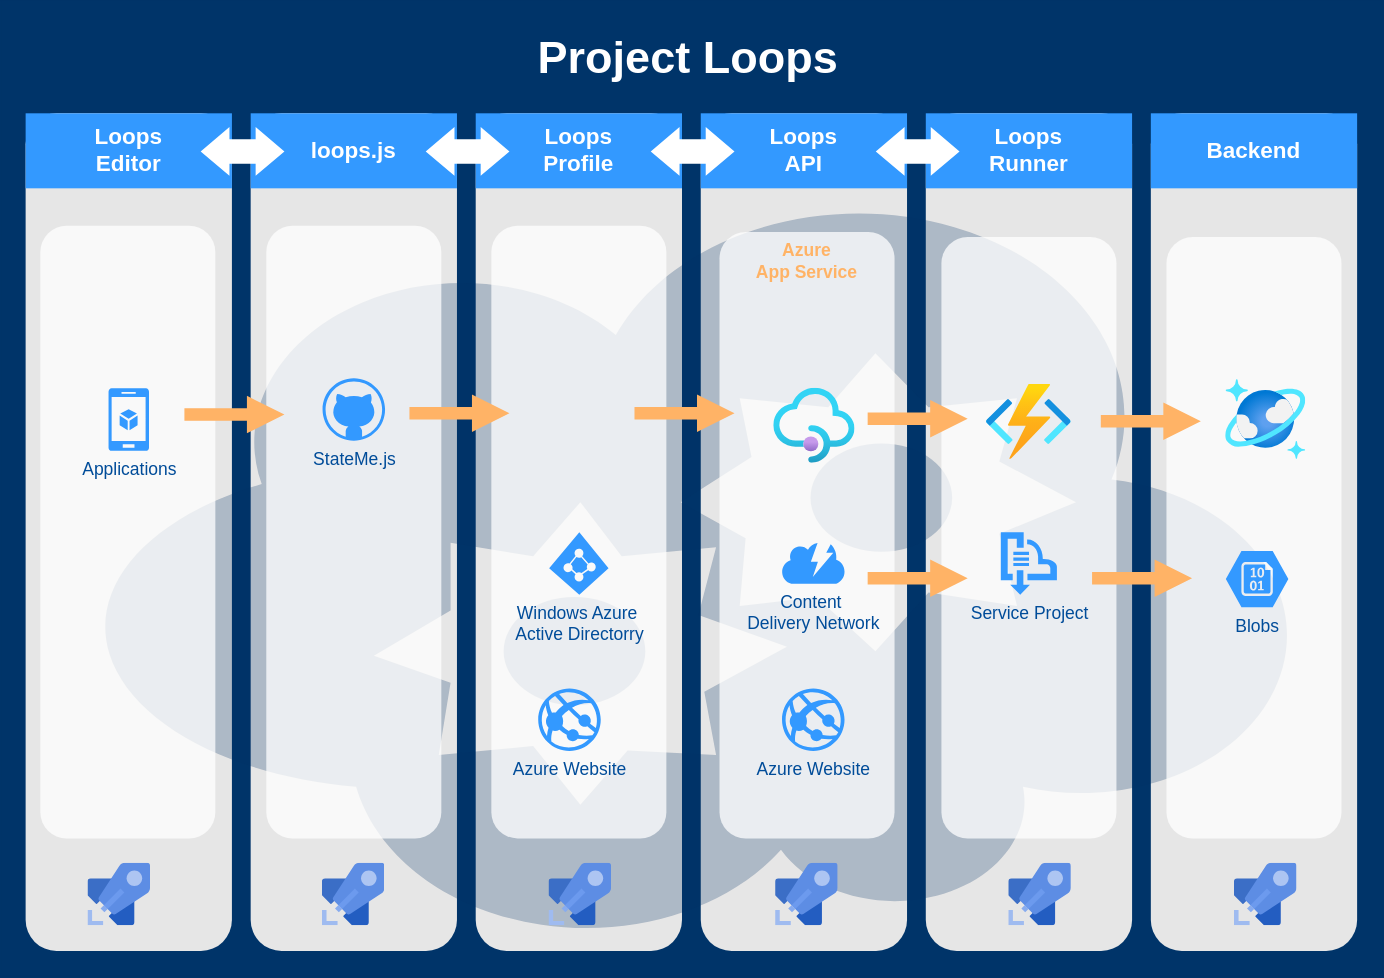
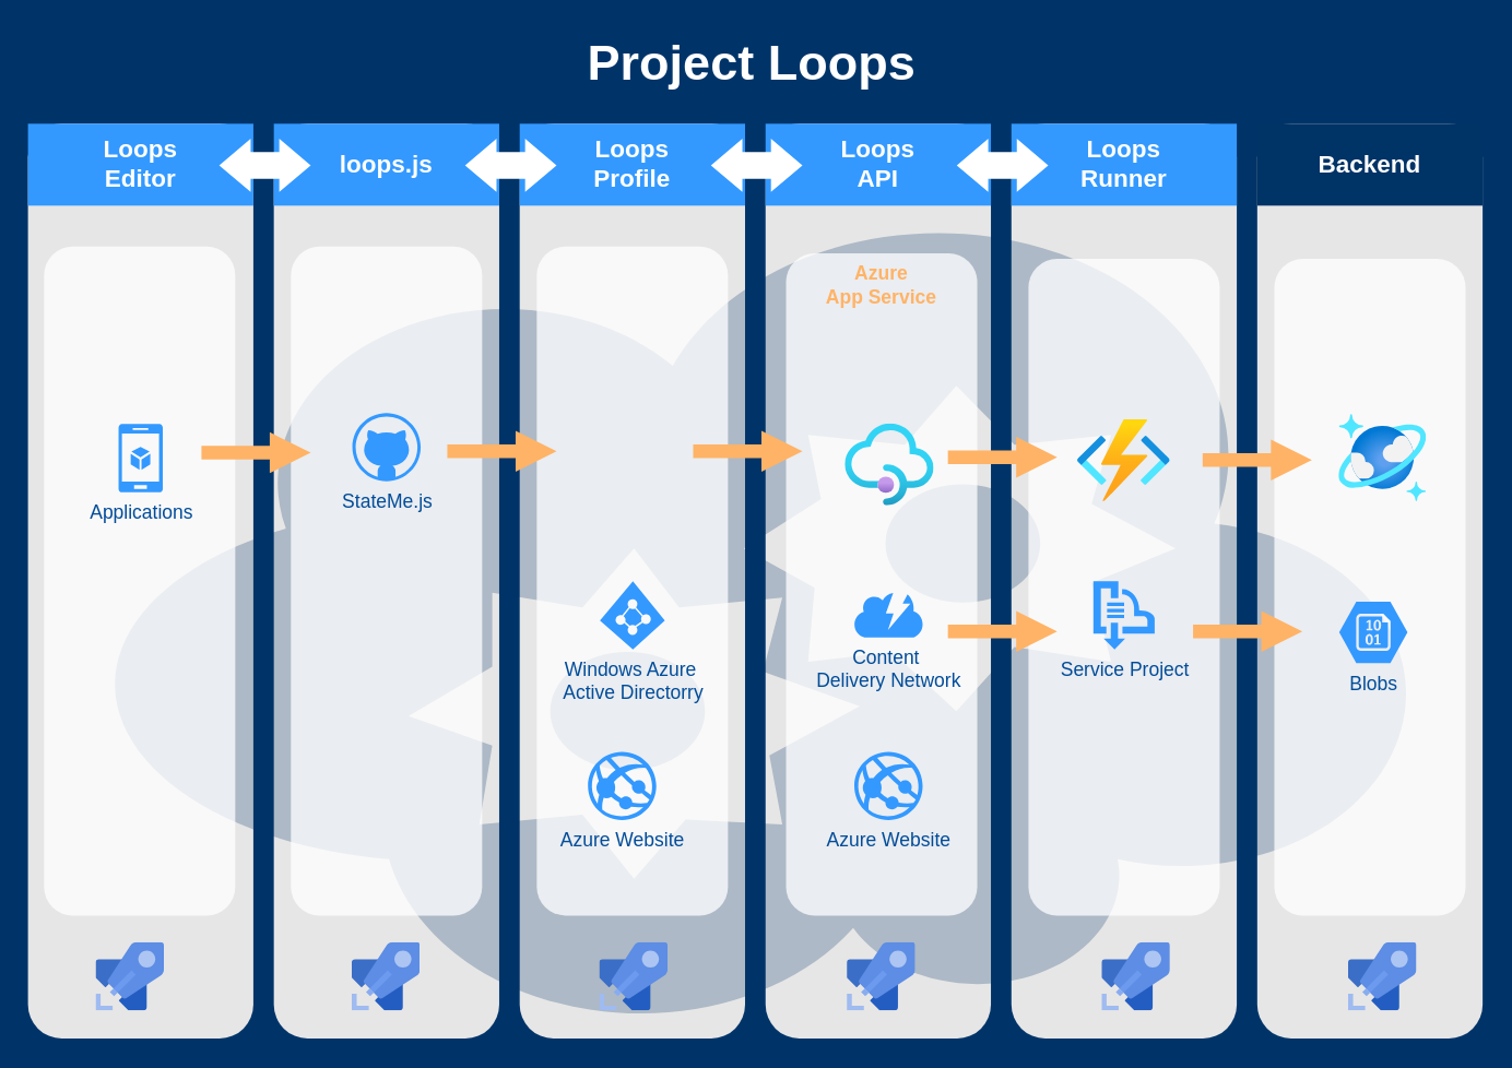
  <mxCell id="0" />
  <mxCell id="1" parent="0" />
  <mxCell id="2" value="" style="rounded=1;whiteSpace=wrap;html=1;dashed=1;strokeColor=none;strokeWidth=2;fillColor=#E6E6E6;fontFamily=Verdana;fontSize=12;fontColor=#00BEF2" parent="1" vertex="1"><mxGeometry x="20" y="90" width="165" height="670" as="geometry" /></mxCell>
  <mxCell id="3" value="" style="rounded=1;whiteSpace=wrap;html=1;dashed=1;strokeColor=none;strokeWidth=2;fillColor=#E6E6E6;fontFamily=Verdana;fontSize=12;fontColor=#00BEF2" parent="1" vertex="1"><mxGeometry x="200" y="90" width="165" height="670" as="geometry" /></mxCell>
  <mxCell id="4" value="" style="rounded=1;whiteSpace=wrap;html=1;dashed=1;strokeColor=none;strokeWidth=2;fillColor=#E6E6E6;fontFamily=Verdana;fontSize=12;fontColor=#00BEF2" parent="1" vertex="1"><mxGeometry x="380" y="90" width="165" height="670" as="geometry" /></mxCell>
  <mxCell id="5" value="" style="rounded=1;whiteSpace=wrap;html=1;dashed=1;strokeColor=none;strokeWidth=2;fillColor=#E6E6E6;fontFamily=Verdana;fontSize=12;fontColor=#00BEF2" parent="1" vertex="1"><mxGeometry x="560" y="90" width="165" height="670" as="geometry" /></mxCell>
  <mxCell id="6" value="" style="rounded=1;whiteSpace=wrap;html=1;dashed=1;strokeColor=none;strokeWidth=2;fillColor=#E6E6E6;fontFamily=Verdana;fontSize=12;fontColor=#00BEF2" parent="1" vertex="1"><mxGeometry x="740" y="90" width="165" height="670" as="geometry" /></mxCell>
  <mxCell id="7" value="" style="rounded=1;whiteSpace=wrap;html=1;dashed=1;strokeColor=none;strokeWidth=2;fillColor=#E6E6E6;fontFamily=Verdana;fontSize=12;fontColor=#00BEF2" parent="1" vertex="1"><mxGeometry x="920" y="90" width="165" height="670" as="geometry" /></mxCell>
  <mxCell id="8" value="Loops&lt;br&gt;Editor" style="whiteSpace=wrap;html=1;dashed=1;strokeColor=none;strokeWidth=2;fillColor=#3399FF;fontFamily=Helvetica;fontSize=18;fontColor=#FFFFFF;fontStyle=1" parent="1" vertex="1"><mxGeometry x="20" y="90" width="165" height="60" as="geometry" /></mxCell>
  <mxCell id="9" value="loops.js" style="whiteSpace=wrap;html=1;dashed=1;strokeColor=none;strokeWidth=2;fillColor=#3399FF;fontFamily=Helvetica;fontSize=18;fontColor=#FFFFFF;fontStyle=1" parent="1" vertex="1"><mxGeometry x="200" y="90" width="165" height="60" as="geometry" /></mxCell>
  <mxCell id="10" value="Loops&lt;br&gt;Profile" style="whiteSpace=wrap;html=1;dashed=1;strokeColor=none;strokeWidth=2;fillColor=#3399FF;fontFamily=Helvetica;fontSize=18;fontColor=#FFFFFF;fontStyle=1" parent="1" vertex="1"><mxGeometry x="380" y="90" width="165" height="60" as="geometry" /></mxCell>
  <mxCell id="11" value="Loops&lt;br&gt;API" style="whiteSpace=wrap;html=1;dashed=1;strokeColor=none;strokeWidth=2;fillColor=#3399FF;fontFamily=Helvetica;fontSize=18;fontColor=#FFFFFF;fontStyle=1" parent="1" vertex="1"><mxGeometry x="560" y="90" width="165" height="60" as="geometry" /></mxCell>
  <mxCell id="12" value="Loops&lt;br&gt;Runner" style="whiteSpace=wrap;html=1;dashed=1;strokeColor=none;strokeWidth=2;fillColor=#3399FF;fontFamily=Helvetica;fontSize=18;fontColor=#FFFFFF;fontStyle=1" parent="1" vertex="1"><mxGeometry x="740" y="90" width="165" height="60" as="geometry" /></mxCell>
- <mxCell id="13" value="Backend" style="whiteSpace=wrap;html=1;dashed=1;strokeColor=none;strokeWidth=2;fillColor=#3399FF;fontFamily=Helvetica;fontSize=18;fontColor=#FFFFFF;fontStyle=1" parent="1" vertex="1"><mxGeometry x="920" y="90" width="165" height="60" as="geometry" /></mxCell>
+ <mxCell id="13" value="Backend" style="whiteSpace=wrap;html=1;dashed=1;strokeColor=none;strokeWidth=2;fillColor=#003366;fontFamily=Helvetica;fontSize=18;fontColor=#FFFFFF;fontStyle=1;" parent="1" vertex="1"><mxGeometry x="920" y="90" width="165" height="60" as="geometry" /></mxCell>
  <mxCell id="14" value="" style="shape=mxgraph.arrows.two_way_arrow_horizontal;html=1;verticalLabelPosition=bottom;verticalAlign=top;strokeWidth=2;strokeColor=none;dashed=1;fillColor=#FFFFFF;fontFamily=Verdana;fontSize=12;fontColor=#00BEF2" parent="1" vertex="1"><mxGeometry x="160" y="101" width="67" height="39" as="geometry" /></mxCell>
  <mxCell id="15" value="" style="shape=mxgraph.arrows.two_way_arrow_horizontal;html=1;verticalLabelPosition=bottom;verticalAlign=top;strokeWidth=2;strokeColor=none;dashed=1;fillColor=#FFFFFF;fontFamily=Verdana;fontSize=12;fontColor=#00BEF2" parent="1" vertex="1"><mxGeometry x="340" y="101" width="67" height="39" as="geometry" /></mxCell>
  <mxCell id="16" value="" style="shape=mxgraph.arrows.two_way_arrow_horizontal;html=1;verticalLabelPosition=bottom;verticalAlign=top;strokeWidth=2;strokeColor=none;dashed=1;fillColor=#FFFFFF;fontFamily=Verdana;fontSize=12;fontColor=#00BEF2" parent="1" vertex="1"><mxGeometry x="520" y="101" width="67" height="39" as="geometry" /></mxCell>
  <mxCell id="17" value="" style="shape=mxgraph.arrows.two_way_arrow_horizontal;html=1;verticalLabelPosition=bottom;verticalAlign=top;strokeWidth=2;strokeColor=none;dashed=1;fillColor=#FFFFFF;fontFamily=Verdana;fontSize=12;fontColor=#00BEF2" parent="1" vertex="1"><mxGeometry x="700" y="101" width="67" height="39" as="geometry" /></mxCell>
  <mxCell id="18" value="" style="verticalLabelPosition=bottom;html=1;verticalAlign=top;strokeColor=none;fillColor=#003366;shape=mxgraph.azure.cloud_service;dashed=1;fontFamily=Helvetica;fontSize=18;fontColor=#FFFFFF;opacity=25" parent="1" vertex="1"><mxGeometry x="70" y="150" width="970" height="600" as="geometry" /></mxCell>
  <mxCell id="19" value="Project Loops" style="text;html=1;strokeColor=none;fillColor=none;align=center;verticalAlign=middle;whiteSpace=wrap;overflow=hidden;dashed=1;fontSize=36;fontColor=#FFFFFF;fontFamily=Helvetica;fontStyle=1" parent="1" vertex="1"><mxGeometry x="20" y="20" width="1060" height="50" as="geometry" /></mxCell>
  <mxCell id="20" value="Azure &lt;br&gt;App Service" style="rounded=1;whiteSpace=wrap;html=1;dashed=1;strokeColor=none;strokeWidth=2;fillColor=#FFFFFF;fontFamily=Helvetica;fontSize=14;fontColor=#FFB366;opacity=75;verticalAlign=top;fontStyle=1" parent="1" vertex="1"><mxGeometry x="575" y="185" width="140" height="485" as="geometry" /></mxCell>
  <mxCell id="21" value="" style="rounded=1;whiteSpace=wrap;html=1;dashed=1;strokeColor=none;strokeWidth=2;fillColor=#FFFFFF;fontFamily=Helvetica;fontSize=14;fontColor=#FFB366;opacity=75;verticalAlign=top;fontStyle=1" parent="1" vertex="1"><mxGeometry x="752.5" y="189" width="140" height="481" as="geometry" /></mxCell>
  <mxCell id="22" value="Service Project" style="verticalLabelPosition=bottom;html=1;verticalAlign=top;strokeColor=none;fillColor=#3399FF;shape=mxgraph.azure.service_bus;dashed=1;fontFamily=Helvetica;fontSize=14;fontColor=#004C99" parent="1" vertex="1"><mxGeometry x="800" y="425" width="45" height="50" as="geometry" /></mxCell>
  <mxCell id="23" value="" style="arrow;html=1;endArrow=block;endFill=1;strokeColor=none;strokeWidth=4;fontFamily=Helvetica;fontSize=36;fontColor=#FFB366;fillColor=#FFB366;" parent="1" edge="1"><mxGeometry width="100" height="100" relative="1" as="geometry"><mxPoint x="693.5" y="334.29" as="sourcePoint" /><mxPoint x="773.5" y="334.29" as="targetPoint" /></mxGeometry></mxCell>
  <mxCell id="24" value="" style="arrow;html=1;endArrow=block;endFill=1;strokeColor=none;strokeWidth=4;fontFamily=Helvetica;fontSize=36;fontColor=#FFB366;fillColor=#FFB366;" parent="1" edge="1"><mxGeometry width="100" height="100" relative="1" as="geometry"><mxPoint x="693.5" y="461.79" as="sourcePoint" /><mxPoint x="773.5" y="461.79" as="targetPoint" /></mxGeometry></mxCell>
  <mxCell id="25" value="" style="rounded=1;whiteSpace=wrap;html=1;dashed=1;strokeColor=none;strokeWidth=2;fillColor=#FFFFFF;fontFamily=Helvetica;fontSize=14;fontColor=#FFB366;opacity=75;verticalAlign=top;fontStyle=1" parent="1" vertex="1"><mxGeometry x="31.75" y="180" width="140" height="490" as="geometry" /></mxCell>
  <mxCell id="26" value="Applications" style="verticalLabelPosition=bottom;html=1;verticalAlign=top;strokeColor=none;fillColor=#3399FF;shape=mxgraph.azure.mobile_services;dashed=1;fontFamily=Helvetica;fontSize=14;fontColor=#004C99" parent="1" vertex="1"><mxGeometry x="86.25" y="310" width="32.5" height="50" as="geometry" /></mxCell>
  <mxCell id="27" value="" style="rounded=1;whiteSpace=wrap;html=1;dashed=1;strokeColor=none;strokeWidth=2;fillColor=#FFFFFF;fontFamily=Helvetica;fontSize=14;fontColor=#FFB366;opacity=75;verticalAlign=top;fontStyle=1" parent="1" vertex="1"><mxGeometry x="212.5" y="180" width="140" height="490" as="geometry" /></mxCell>
  <mxCell id="28" value="StateMe.js" style="verticalLabelPosition=bottom;html=1;verticalAlign=top;strokeColor=none;fillColor=#3399FF;shape=mxgraph.azure.github_code;dashed=1;fontSize=14;fontColor=#004C99" parent="1" vertex="1"><mxGeometry x="257.5" y="302" width="50" height="50" as="geometry" /></mxCell>
  <mxCell id="29" value="" style="arrow;html=1;endArrow=block;endFill=1;strokeColor=none;strokeWidth=4;fontFamily=Helvetica;fontSize=36;fontColor=#FFB366;fillColor=#FFB366;" parent="1" edge="1"><mxGeometry width="100" height="100" relative="1" as="geometry"><mxPoint x="147" y="331" as="sourcePoint" /><mxPoint x="227" y="331" as="targetPoint" /></mxGeometry></mxCell>
  <mxCell id="30" value="" style="rounded=1;whiteSpace=wrap;html=1;dashed=1;strokeColor=none;strokeWidth=2;fillColor=#FFFFFF;fontFamily=Helvetica;fontSize=14;fontColor=#FFB366;opacity=75;verticalAlign=top;fontStyle=1" parent="1" vertex="1"><mxGeometry x="392.5" y="180" width="140" height="490" as="geometry" /></mxCell>
  <mxCell id="31" value="" style="arrow;html=1;endArrow=block;endFill=1;strokeColor=none;strokeWidth=4;fontFamily=Helvetica;fontSize=36;fontColor=#FFB366;fillColor=#FFB366;opacity=100" parent="1" edge="1"><mxGeometry width="100" height="100" relative="1" as="geometry"><mxPoint x="327" y="330" as="sourcePoint" /><mxPoint x="407" y="330" as="targetPoint" /></mxGeometry></mxCell>
  <mxCell id="32" value="" style="arrow;html=1;endArrow=block;endFill=1;strokeColor=none;strokeWidth=4;fontFamily=Helvetica;fontSize=36;fontColor=#FFB366;fillColor=#FFB366;" parent="1" edge="1"><mxGeometry width="100" height="100" relative="1" as="geometry"><mxPoint x="507" y="330" as="sourcePoint" /><mxPoint x="587" y="330" as="targetPoint" /></mxGeometry></mxCell>
  <mxCell id="33" value="Windows Azure&amp;nbsp;&lt;div&gt;Active Directorry&lt;/div&gt;" style="verticalLabelPosition=bottom;html=1;verticalAlign=top;strokeColor=none;fillColor=#3399FF;shape=mxgraph.azure.azure_active_directory;dashed=1;fontFamily=Helvetica;fontSize=14;fontColor=#004C99" parent="1" vertex="1"><mxGeometry x="438.75" y="425" width="47.5" height="50" as="geometry" /></mxCell>
  <mxCell id="34" value="Content&amp;nbsp;&lt;div&gt;Delivery Network&lt;/div&gt;" style="verticalLabelPosition=bottom;html=1;verticalAlign=top;strokeColor=none;fillColor=#3399FF;shape=mxgraph.azure.content_delivery_network;dashed=1;fontFamily=Helvetica;fontSize=14;fontColor=#004C99" parent="1" vertex="1"><mxGeometry x="625" y="433.75" width="50" height="32.5" as="geometry" /></mxCell>
  <mxCell id="35" value="Azure Website" style="verticalLabelPosition=bottom;html=1;verticalAlign=top;strokeColor=none;fillColor=#3399FF;shape=mxgraph.azure.azure_website;dashed=1;fontSize=14;fontColor=#004C99" parent="1" vertex="1"><mxGeometry x="625" y="550" width="50" height="50" as="geometry" /></mxCell>
  <mxCell id="36" value="" style="rounded=1;whiteSpace=wrap;html=1;dashed=1;strokeColor=none;strokeWidth=2;fillColor=#FFFFFF;fontFamily=Helvetica;fontSize=14;fontColor=#FFB366;opacity=75;verticalAlign=top;fontStyle=1" parent="1" vertex="1"><mxGeometry x="932.5" y="189" width="140" height="481" as="geometry" /></mxCell>
  <mxCell id="37" value="" style="aspect=fixed;html=1;points=[];align=center;image;fontSize=12;image=img/lib/azure2/databases/Azure_Cosmos_DB.svg;fillColor=#ffffff;" parent="1" vertex="1"><mxGeometry x="980" y="303" width="64" height="64" as="geometry" /></mxCell>
  <mxCell id="38" value="Blobs" style="verticalLabelPosition=bottom;html=1;verticalAlign=top;strokeColor=none;fillColor=#3399FF;shape=mxgraph.azure.storage_blob;dashed=1;fontFamily=Helvetica;fontSize=14;fontColor=#004C99" parent="1" vertex="1"><mxGeometry x="980" y="440" width="50" height="45" as="geometry" /></mxCell>
  <mxCell id="39" value="" style="aspect=fixed;html=1;points=[];align=center;image;fontSize=12;image=img/lib/azure2/iot/Function_Apps.svg;fillColor=#ffffff;" parent="1" vertex="1"><mxGeometry x="788.5" y="307" width="68" height="60" as="geometry" /></mxCell>
  <mxCell id="40" value="" style="aspect=fixed;html=1;points=[];align=center;image;fontSize=12;image=img/lib/azure2/app_services/API_Management_Services.svg;fillColor=#ffffff;" parent="1" vertex="1"><mxGeometry x="618.5" y="310" width="65" height="60" as="geometry" /></mxCell>
  <mxCell id="41" value="Azure Website" style="verticalLabelPosition=bottom;html=1;verticalAlign=top;strokeColor=none;fillColor=#3399FF;shape=mxgraph.azure.azure_website;dashed=1;fontSize=14;fontColor=#004C99" parent="1" vertex="1"><mxGeometry x="430" y="550" width="50" height="50" as="geometry" /></mxCell>
  <mxCell id="42" value="" style="arrow;html=1;endArrow=block;endFill=1;strokeColor=none;strokeWidth=4;fontFamily=Helvetica;fontSize=36;fontColor=#FFB366;fillColor=#FFB366;" parent="1" edge="1"><mxGeometry width="100" height="100" relative="1" as="geometry"><mxPoint x="880" y="336.29" as="sourcePoint" /><mxPoint x="960" y="336.29" as="targetPoint" /></mxGeometry></mxCell>
  <mxCell id="43" value="" style="arrow;html=1;endArrow=block;endFill=1;strokeColor=none;strokeWidth=4;fontFamily=Helvetica;fontSize=36;fontColor=#FFB366;fillColor=#FFB366;" parent="1" edge="1"><mxGeometry width="100" height="100" relative="1" as="geometry"><mxPoint x="873" y="461.79" as="sourcePoint" /><mxPoint x="953" y="461.79" as="targetPoint" /></mxGeometry></mxCell>
  <mxCell id="44" value="" style="aspect=fixed;html=1;points=[];align=center;image;fontSize=12;image=img/lib/mscae/Azure_Pipelines.svg;" parent="1" vertex="1"><mxGeometry x="70" y="690" width="50" height="50" as="geometry" /></mxCell>
  <mxCell id="45" value="" style="aspect=fixed;html=1;points=[];align=center;image;fontSize=12;image=img/lib/mscae/Azure_Pipelines.svg;" parent="1" vertex="1"><mxGeometry x="257.5" y="690" width="50" height="50" as="geometry" /></mxCell>
  <mxCell id="46" value="" style="aspect=fixed;html=1;points=[];align=center;image;fontSize=12;image=img/lib/mscae/Azure_Pipelines.svg;" parent="1" vertex="1"><mxGeometry x="438.75" y="690" width="50" height="50" as="geometry" /></mxCell>
  <mxCell id="47" value="" style="aspect=fixed;html=1;points=[];align=center;image;fontSize=12;image=img/lib/mscae/Azure_Pipelines.svg;" parent="1" vertex="1"><mxGeometry x="620" y="690" width="50" height="50" as="geometry" /></mxCell>
  <mxCell id="48" value="" style="aspect=fixed;html=1;points=[];align=center;image;fontSize=12;image=img/lib/mscae/Azure_Pipelines.svg;" parent="1" vertex="1"><mxGeometry x="806.5" y="690" width="50" height="50" as="geometry" /></mxCell>
  <mxCell id="49" value="" style="aspect=fixed;html=1;points=[];align=center;image;fontSize=12;image=img/lib/mscae/Azure_Pipelines.svg;" parent="1" vertex="1"><mxGeometry x="987" y="690" width="50" height="50" as="geometry" /></mxCell>
